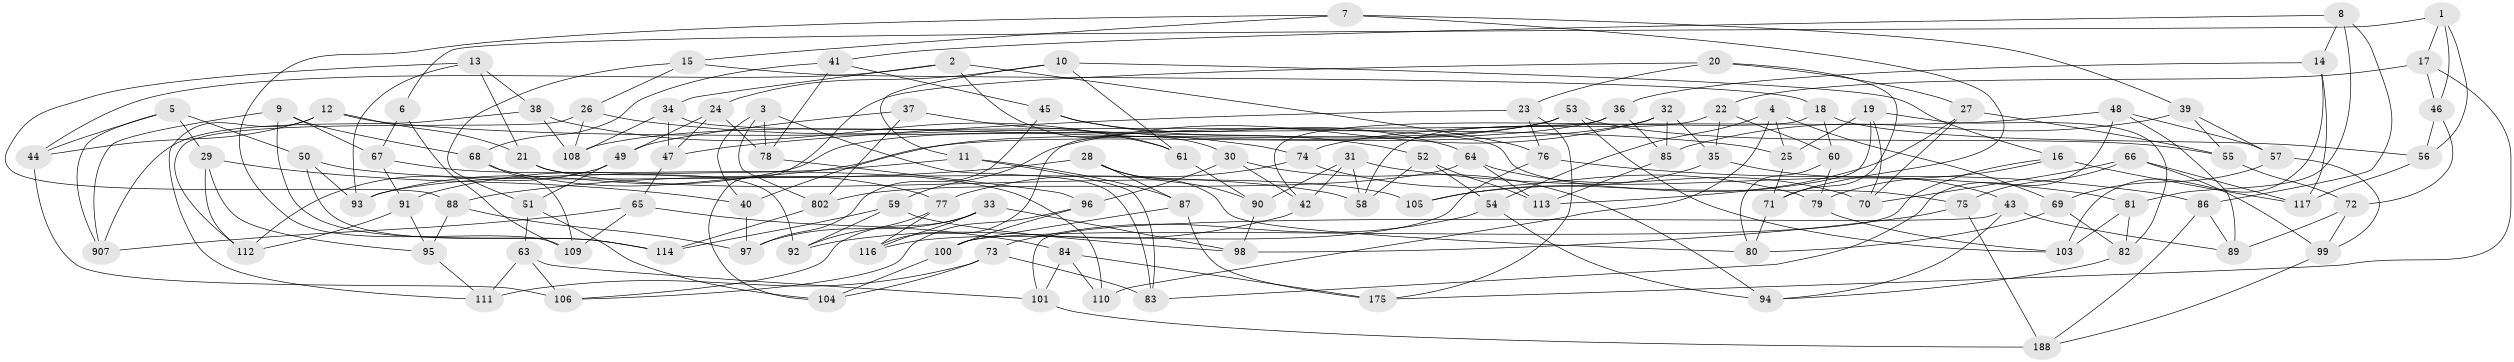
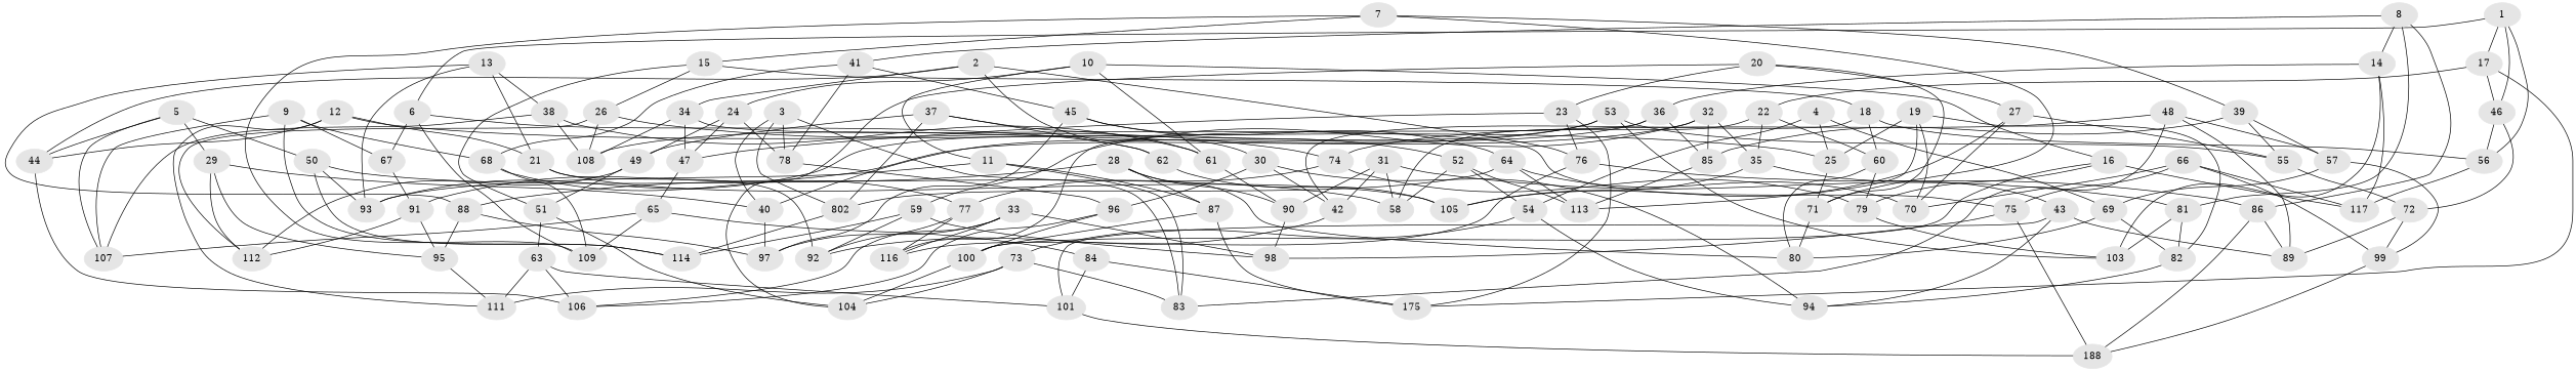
  graph {
    node [color=gray90 style=filled]
    1
    6
    17
    46
    56
+   62
    67
    109
    22
    n10 [label=175]
    72
    117
    2
    30
    34
    44
    76
    42
    94
    96
    47
    108
    75
    106
    86
    116
    3
    40
    78
    83
    n31 [label=802]
    97
    114
    4
    25
    54
    69
-   110
    71
    73
    82
    80
    5
    29
    50
-   107 [label=907]
+   107
    112
    95
    93
    58
    105
    91
    7
    15
    39
    18
    26
    51
    55
    85
    57
    8
    14
    41
    81
    36
    103
    68
    45
    89
    n71 [label=188]
    9
    77
    10
    11
    16
    24
    61
    87
    79
    100
    49
    90
    12
    21
    111
    92
    13
    38
    88
    60
    74
    104
    63
    35
    19
    70
    113
    20
    23
    27
    43
    65
    28
    98
    31
    32
    59
    33
    101
    37
    99
    52
    64
    84
    48
    53
    66
    1 -- 6
    1 -- 17
    1 -- 46
    1 -- 56
+   6 -- 62
    6 -- 67
    6 -- 109
    17 -- 46
    17 -- 22
    17 -- n10
    46 -- 56
    46 -- 72
    56 -- 117
-   67 -- 110
+   62 -- 105
    67 -- 91
    22 -- 58
    22 -- 60
    22 -- 35
    72 -- 89
    72 -- 99
    2 -- 30
    2 -- 34
    2 -- 44
    2 -- 76
    30 -- 42
    30 -- 94
    30 -- 96
    34 -- 47
    34 -- 108
    34 -- 75
    44 -- 106
    76 -- 86
    76 -- 116
    42 -- 92
    96 -- 106
    96 -- 100
    47 -- 65
    75 -- n71
    75 -- 98
    86 -- 89
    86 -- n71
    3 -- 40
    3 -- 78
    3 -- 83
    3 -- n31
    40 -- 97
    78 -- 96
    n31 -- 114
    4 -- 25
    4 -- 54
    4 -- 69
-   4 -- 110
    25 -- 71
    54 -- 94
    54 -- 73
    69 -- 82
    69 -- 80
    71 -- 80
    73 -- 83
    73 -- 111
    73 -- 104
    82 -- 94
    5 -- 44
    5 -- 29
    5 -- 50
    5 -- 107
    29 -- 40
    29 -- 112
    29 -- 95
    50 -- 114
    50 -- 93
    50 -- 58
    95 -- 111
    91 -- 112
    91 -- 95
    7 -- 109
    7 -- 71
    7 -- 15
    7 -- 39
    15 -- 18
    15 -- 26
    15 -- 51
    39 -- 55
    39 -- 85
    39 -- 57
    18 -- 56
    18 -- 42
    18 -- 60
    26 -- 108
    26 -- 112
    26 -- 74
    51 -- 104
    51 -- 63
    55 -- 72
    85 -- 113
    57 -- 69
    57 -- 99
    8 -- 86
    8 -- 14
    8 -- 41
    8 -- 81
    14 -- 117
    14 -- 36
    14 -- 103
    41 -- 78
    41 -- 68
    41 -- 45
    81 -- 82
    81 -- 103
    36 -- 116
    36 -- 40
    36 -- 85
    68 -- 109
    68 -- 77
    45 -- 97
    45 -- 52
    45 -- 64
    9 -- 67
    9 -- 114
    9 -- 107
    9 -- 68
    77 -- 116
    77 -- 92
    10 -- 11
    10 -- 16
    10 -- 24
    10 -- 61
    11 -- 83
    11 -- 93
    11 -- 87
    16 -- 117
    16 -- 79
    16 -- 100
    24 -- 47
    24 -- 78
    24 -- 49
    61 -- 90
    87 -- n10
    87 -- 100
    79 -- 103
    100 -- 104
    49 -- 112
    49 -- 51
    90 -- 98
    12 -- 44
    12 -- 25
    12 -- 21
    12 -- 111
    21 -- 105
    21 -- 92
    13 -- 93
    13 -- 21
    13 -- 38
    13 -- 88
    38 -- 108
    38 -- 107
    38 -- 61
    88 -- 97
    88 -- 95
    60 -- 80
    60 -- 79
    74 -- 77
    74 -- 79
    63 -- 106
    63 -- 111
    63 -- 101
    35 -- 105
    35 -- 43
    19 -- 25
    19 -- 82
    19 -- 70
    19 -- 113
    20 -- 71
    20 -- 104
    20 -- 23
    20 -- 27
    23 -- n10
    23 -- 76
    23 -- 47
    27 -- 105
    27 -- 55
    27 -- 70
    43 -- 94
    43 -- 89
    43 -- 101
    65 -- 109
    65 -- 107
    65 -- 84
    28 -- 80
    28 -- 87
    28 -- 90
    28 -- 88
    31 -- 42
    31 -- 58
    31 -- 81
    31 -- 90
    32 -- 91
    32 -- 85
    32 -- 35
    32 -- 59
    59 -- 114
    59 -- 92
    59 -- 98
    33 -- 106
    33 -- 116
    33 -- 97
    33 -- 98
    101 -- n71
+   37 -- 62
    37 -- n31
    37 -- 61
    37 -- 49
    99 -- n71
    52 -- 54
    52 -- 58
    52 -- 113
    64 -- n31
    64 -- 70
    64 -- 113
    84 -- n10
-   84 -- 110
    84 -- 101
    48 -- 83
    48 -- 57
    48 -- 89
    48 -- 74
    53 -- 108
    53 -- 93
    53 -- 55
    53 -- 103
    66 -- 117
    66 -- 75
    66 -- 70
    66 -- 99
  }
